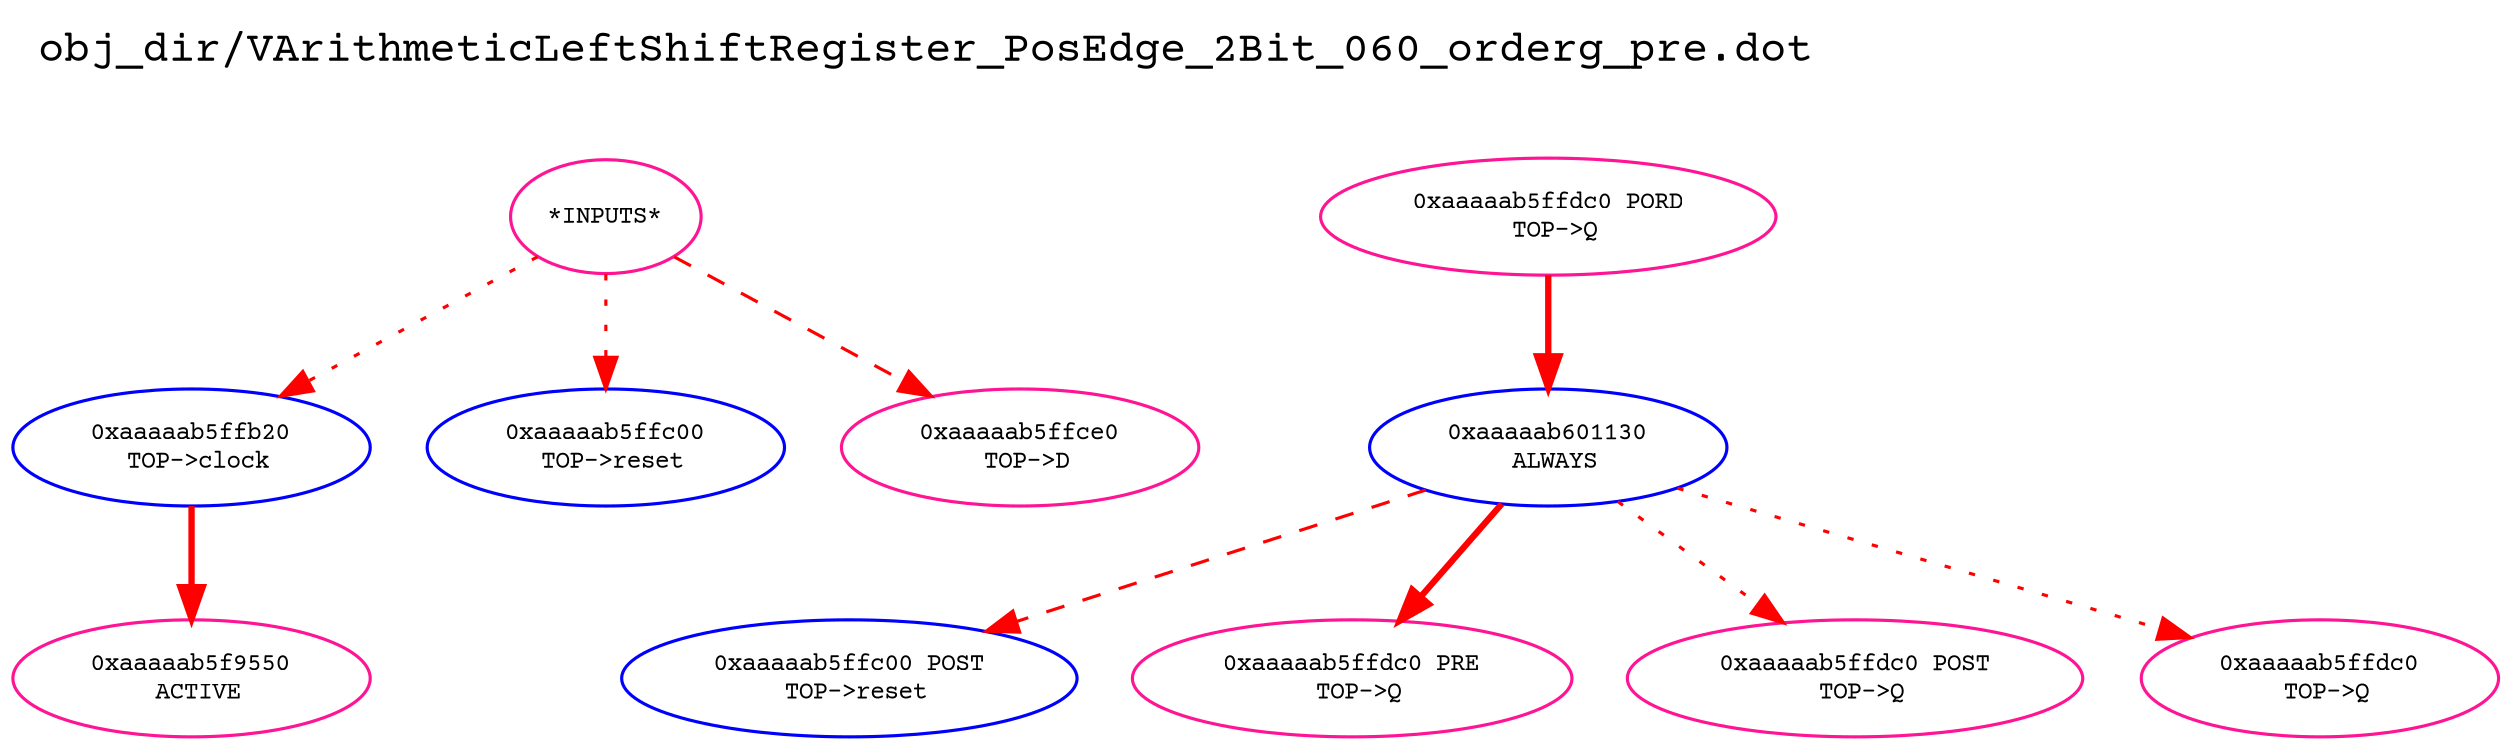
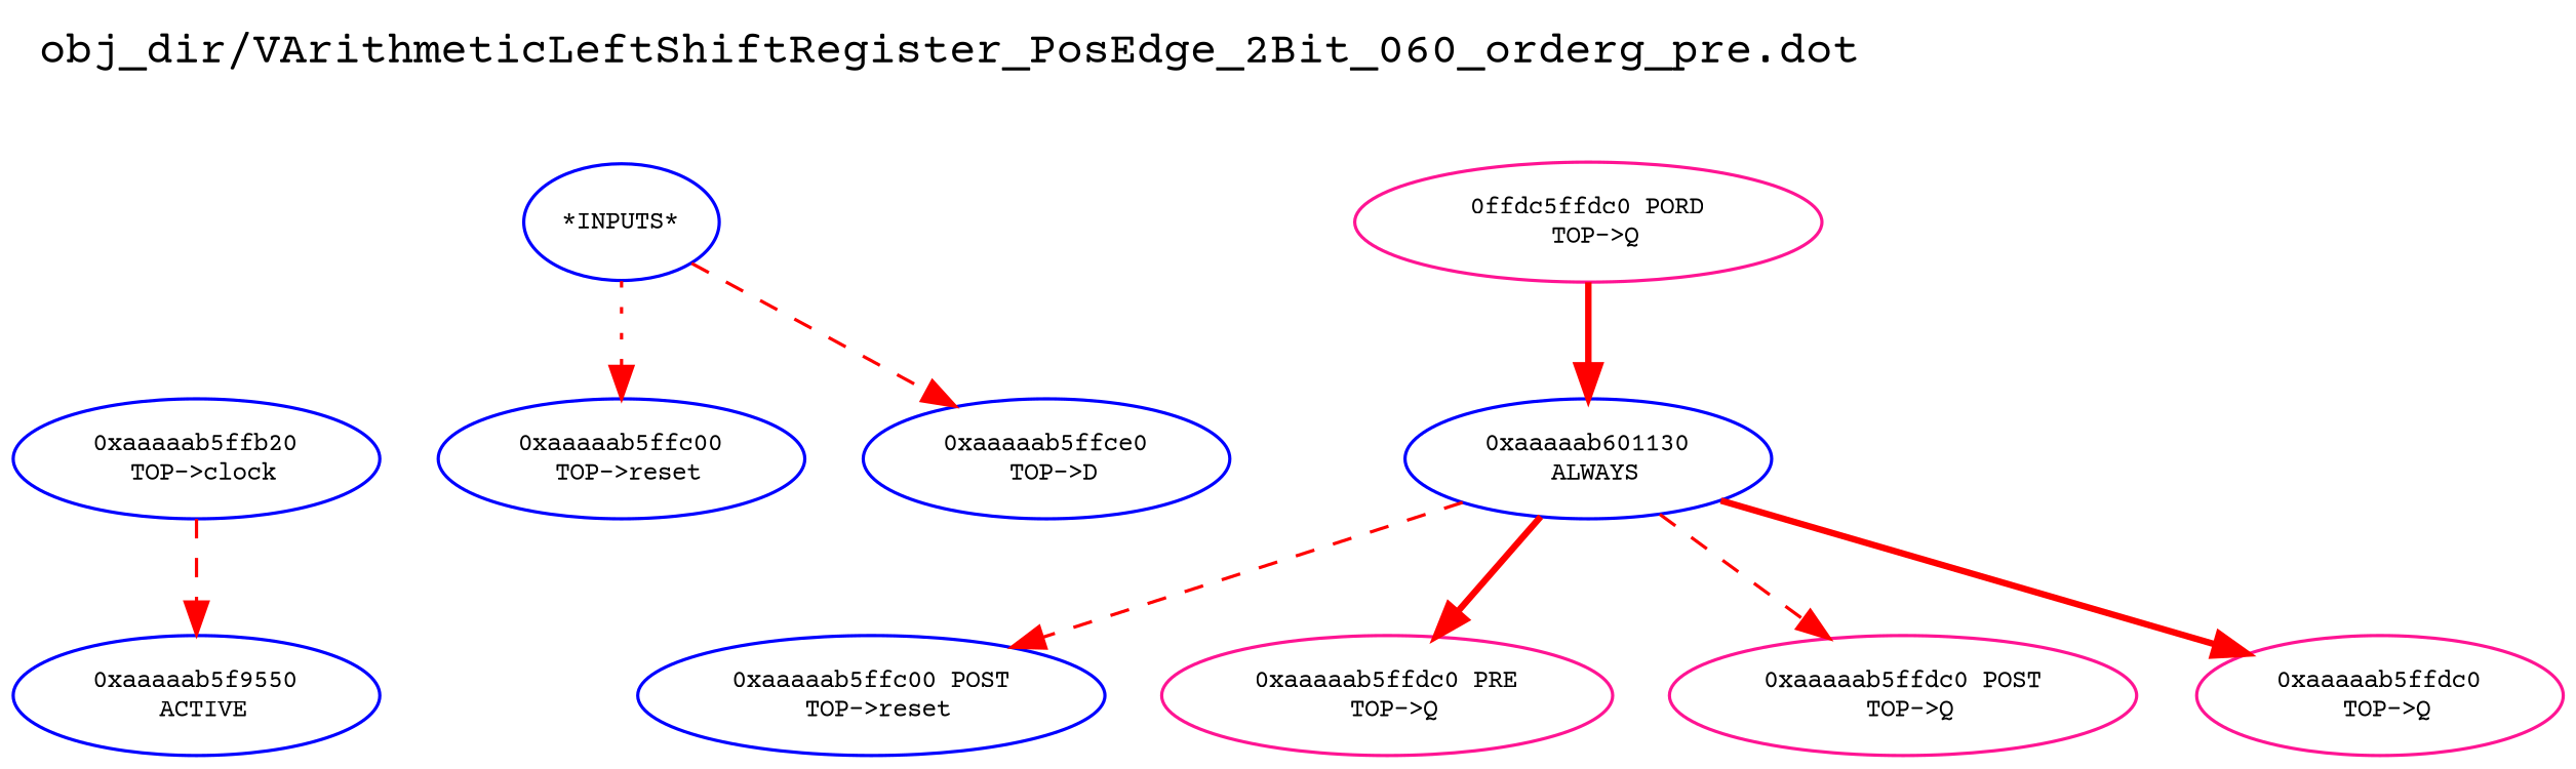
  digraph {
    fontname="Courier Prime"
    label="obj_dir/VArithmeticLeftShiftRegister_PosEdge_2Bit_060_orderg_pre.dot"
    labeljust=l
    labelloc=t
    rankdir=TB
    node [color=deeppink fontname="Courier Prime" fontsize=8]
    edge [color=red fontname="Courier Prime" fontsize=8 style=dotted weight=1]
-   n1 [label="*INPUTS*"]
+   n1 [color=blue label="*INPUTS*"]
    n2 [color=blue label="0xaaaaab5ffb20\n TOP->clock"]
    n3 [color=blue label="0xaaaaab5ffc00\n TOP->reset"]
-   n4 [label="0xaaaaab5ffce0\n TOP->D"]
-   n5 [label="0xaaaaab5f9550\n ACTIVE"]
+   n4 [color=blue label="0xaaaaab5ffce0\n TOP->D"]
+   n5 [color=blue label="0xaaaaab5f9550\n ACTIVE"]
    n6 [color=blue label="0xaaaaab601130\n ALWAYS"]
    n7 [color=blue label="0xaaaaab5ffc00 POST\n TOP->reset"]
    n8 [label="0xaaaaab5ffdc0 PRE\n TOP->Q"]
    n9 [label="0xaaaaab5ffdc0 POST\n TOP->Q"]
    n10 [label="0xaaaaab5ffdc0\n TOP->Q"]
-   n11 [label="0xaaaaab5ffdc0 PORD\n TOP->Q"]
-   n1 -> n2
+   n11 [label="0ffdc5ffdc0 PORD\n TOP->Q"]
    n1 -> n3
    n1 -> n4 [style=dashed]
-   n2 -> n5 [style=bold weight=8]
+   n2 -> n5 [style=dashed weight=8]
    n6 -> n7 [style=dashed weight=2]
    n6 -> n8 [style=bold weight=32]
-   n6 -> n9 [weight=2]
-   n6 -> n10 [weight=32]
+   n6 -> n9 [style=dashed weight=2]
+   n6 -> n10 [style=bold weight=32]
    n11 -> n6 [style=bold weight=32]
  }
